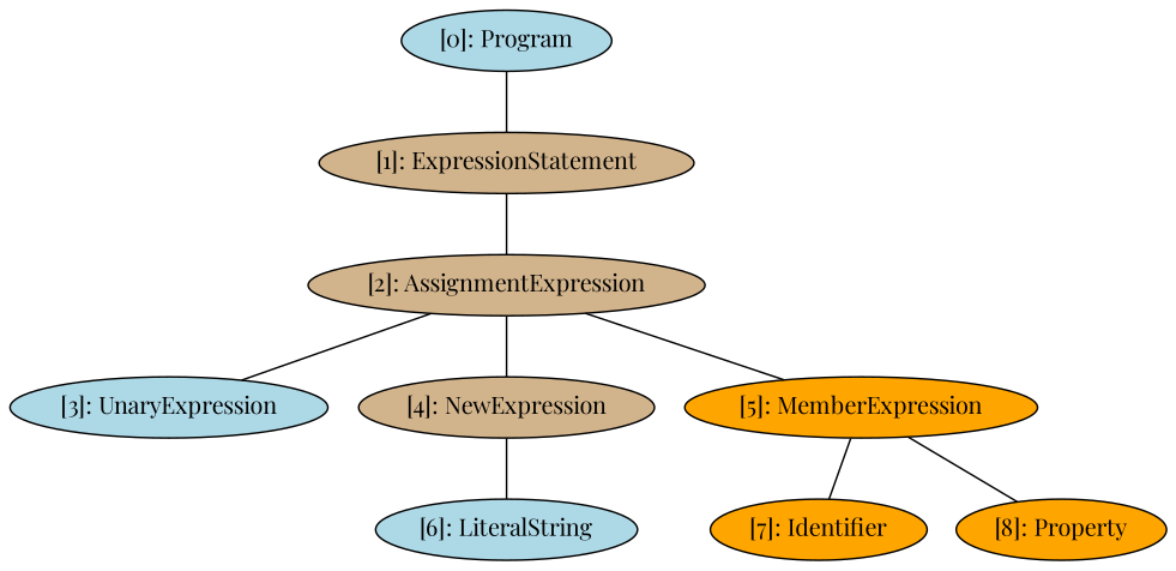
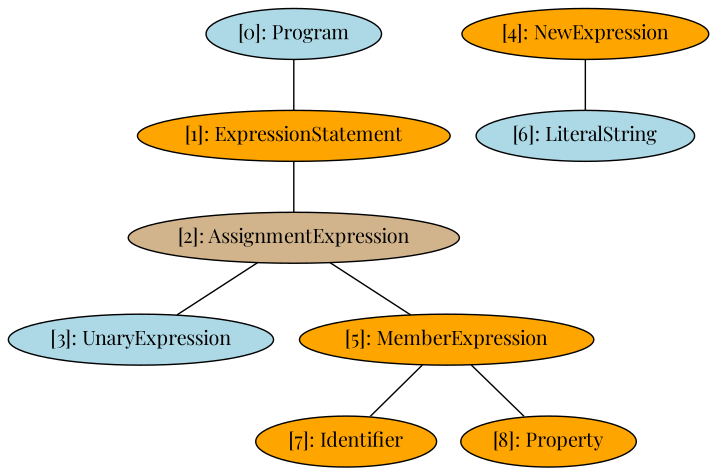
  graph {
    fontname="Playfair Display"
    node [fillcolor=orange fontname="Playfair Display" style=filled]
    edge [fontname="Playfair Display"]
    n1 [fillcolor=lightblue label="[0]: Program"]
-   n2 [fillcolor=tan label="[1]: ExpressionStatement"]
+   n2 [label="[1]: ExpressionStatement"]
    n3 [fillcolor=tan label="[2]: AssignmentExpression"]
    n4 [fillcolor=lightblue label="[3]: UnaryExpression"]
-   n5 [fillcolor=tan label="[4]: NewExpression"]
+   n5 [label="[4]: NewExpression"]
    n6 [label="[5]: MemberExpression"]
    n7 [fillcolor=lightblue label="[6]: LiteralString"]
    n8 [label="[7]: Identifier"]
    n9 [label="[8]: Property"]
    n1 -- n2
    n2 -- n3
    n3 -- n4
-   n3 -- n5
    n3 -- n6
    n5 -- n7
    n6 -- n8
    n6 -- n9
  }
